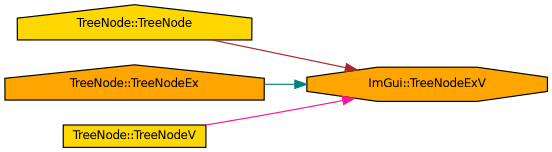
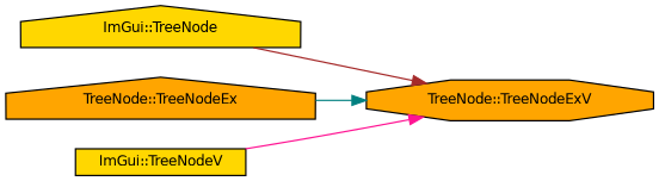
  digraph {
    rankdir=RL
    node [color=black fillcolor=orange fontname=Helvetica fontsize=10 shape=house style=filled]
    edge [dir=back fontname=Helvetica fontsize=10 labelfontname=Helvetica labelfontsize=10 style=solid]
-   n1 [fontcolor=black height=0.2 label="ImGui::TreeNodeExV" shape=octagon width=0.4]
-   n2 [fillcolor=gold height=0.2 label="TreeNode::TreeNode" width=0.4]
+   n1 [fontcolor=black height=0.2 label="TreeNode::TreeNodeExV" shape=octagon width=0.4]
+   n2 [fillcolor=gold height=0.2 label="ImGui::TreeNode" width=0.4]
    n3 [height=0.2 label="TreeNode::TreeNodeEx" width=0.4]
-   n4 [fillcolor=gold height=0.2 label="TreeNode::TreeNodeV" shape=box width=0.4]
+   n4 [fillcolor=gold height=0.2 label="ImGui::TreeNodeV" shape=box width=0.4]
    n1 -> n2 [color=brown]
    n1 -> n3 [color=teal]
    n1 -> n4 [color=deeppink]
  }
